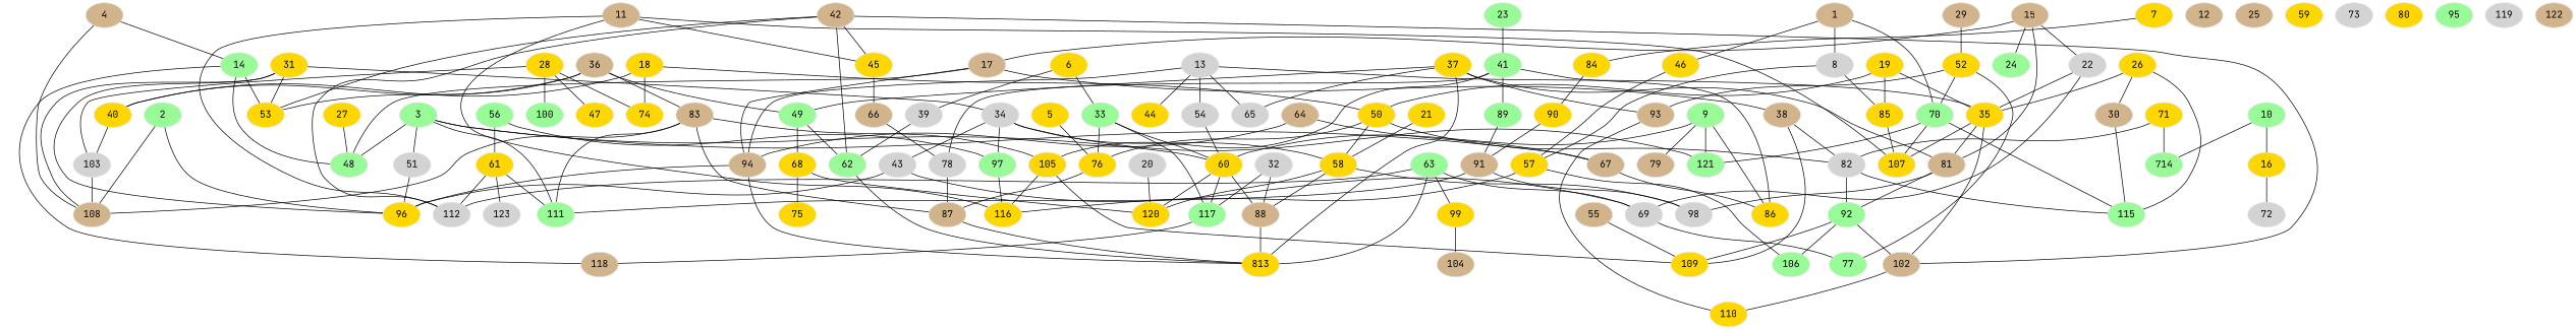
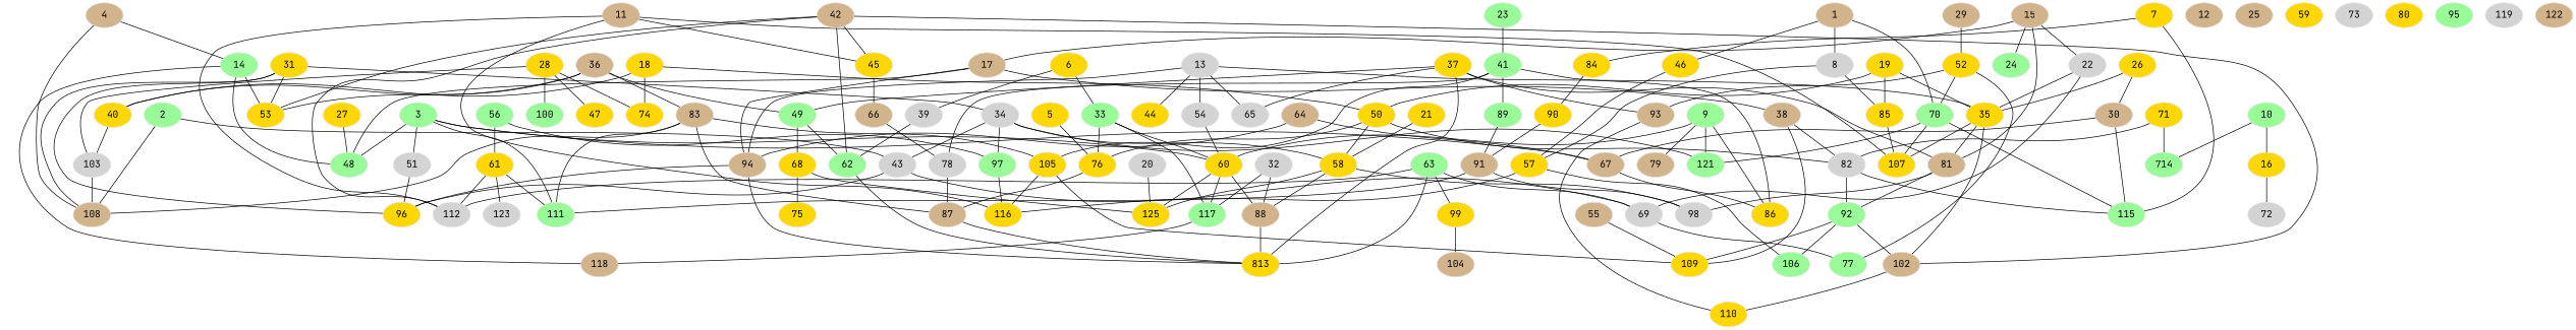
  graph {
    fontname="JetBrains Mono"
    node [color=gray90 fillcolor=gold fontname="JetBrains Mono" style=filled]
    edge [fontname="JetBrains Mono"]
    1 [fillcolor=tan]
    8 [fillcolor=lightgrey]
    46
    70 [fillcolor=palegreen]
    57
    85
    115 [fillcolor=palegreen]
    107
    121 [fillcolor=palegreen]
    2 [fillcolor=palegreen]
    43 [fillcolor=lightgrey]
    108 [fillcolor=tan]
    69 [fillcolor=lightgrey]
    96
    3 [fillcolor=palegreen]
    48 [fillcolor=palegreen]
    51 [fillcolor=lightgrey]
    60
    67 [fillcolor=tan]
    111 [fillcolor=palegreen]
-   120
+   120 [label=125]
    88 [fillcolor=tan]
    117 [fillcolor=palegreen]
    86
    4 [fillcolor=tan]
    14 [fillcolor=palegreen]
    53
    118 [fillcolor=tan]
    5
    76
    87 [fillcolor=tan]
    33 [fillcolor=palegreen]
    6
    39 [fillcolor=lightgrey]
    62 [fillcolor=palegreen]
    7
    84
    90
    116
    106 [fillcolor=palegreen]
    9 [fillcolor=palegreen]
    79 [fillcolor=tan]
    10 [fillcolor=palegreen]
    16
    n45 [fillcolor=palegreen label=714]
    72 [fillcolor=lightgrey]
    11 [fillcolor=tan]
    45
    112 [fillcolor=lightgrey]
    66 [fillcolor=tan]
    12 [fillcolor=tan]
    13 [fillcolor=lightgrey]
    35
    44
    54 [fillcolor=lightgrey]
    65 [fillcolor=lightgrey]
    94 [fillcolor=tan]
    81 [fillcolor=tan]
    102 [fillcolor=tan]
    n60 [label=813]
    15 [fillcolor=tan]
    17 [fillcolor=tan]
    22 [fillcolor=lightgrey]
    24 [fillcolor=palegreen]
    38 [fillcolor=tan]
    98 [fillcolor=lightgrey]
    92 [fillcolor=palegreen]
    82 [fillcolor=lightgrey]
    109
    18
    40
    50
    74
    103 [fillcolor=lightgrey]
    58
    19
    20 [fillcolor=lightgrey]
    21
    77 [fillcolor=palegreen]
    23 [fillcolor=palegreen]
    41 [fillcolor=palegreen]
    78 [fillcolor=lightgrey]
    89 [fillcolor=palegreen]
    105
    25 [fillcolor=tan]
    26
    30 [fillcolor=tan]
    27
    28
    47
    100 [fillcolor=palegreen]
    29 [fillcolor=tan]
    52
    93 [fillcolor=tan]
    31
    34 [fillcolor=lightgrey]
    97 [fillcolor=palegreen]
    32 [fillcolor=lightgrey]
    36 [fillcolor=tan]
    49 [fillcolor=palegreen]
    83 [fillcolor=tan]
    68
    37
    110
    91 [fillcolor=tan]
    42 [fillcolor=tan]
    75
    55 [fillcolor=tan]
    56 [fillcolor=palegreen]
    61
    123 [fillcolor=lightgrey]
    59
    63 [fillcolor=palegreen]
    99
    104 [fillcolor=tan]
    64 [fillcolor=tan]
    71
    73 [fillcolor=lightgrey]
    80
    95 [fillcolor=palegreen]
    119 [fillcolor=lightgrey]
    122 [fillcolor=tan]
    1 -- 8
    1 -- 46
    1 -- 70
    8 -- 57
    8 -- 85
    46 -- 57
    70 -- 115
    70 -- 107
    70 -- 121
    57 -- 116
    57 -- 106
    85 -- 107
-   2 -- 96
+   2 -- 43
    2 -- 108
    43 -- 69
    43 -- 96
    69 -- 77
    3 -- 48
    3 -- 51
    3 -- 60
    3 -- 67
    3 -- 111
    51 -- 96
    60 -- 120
    60 -- 88
    60 -- 117
    67 -- 86
    88 -- n60
    117 -- 118
    4 -- 108
    4 -- 14
    14 -- 48
    14 -- 53
    14 -- 118
    5 -- 76
    76 -- 87
    87 -- n60
    33 -- 60
    33 -- 117
    33 -- 76
    6 -- 33
    6 -- 39
    39 -- 62
    62 -- n60
-   26 -- 115
+   7 -- 115
    7 -- 84
    84 -- 90
    90 -- 91
    9 -- 121
    9 -- 60
    9 -- 86
    9 -- 79
    10 -- 16
    10 -- n45
    16 -- 72
    11 -- 107
    11 -- 116
    11 -- 45
    11 -- 112
    45 -- 66
    66 -- 78
    13 -- 35
    13 -- 44
    13 -- 54
    13 -- 65
    13 -- 94
    35 -- 107
    35 -- 81
    35 -- 102
    54 -- 60
    94 -- 96
    94 -- n60
    81 -- 98
    81 -- 92
    102 -- 110
    15 -- 81
    15 -- 17
    15 -- 22
    15 -- 24
    17 -- 48
    17 -- 94
    17 -- 38
    22 -- 69
    22 -- 35
    38 -- 82
    38 -- 109
    92 -- 106
    92 -- 102
    92 -- 109
    82 -- 115
    82 -- 92
    18 -- 40
    18 -- 50
    18 -- 74
    40 -- 103
    50 -- 76
    50 -- 82
    50 -- 58
    103 -- 108
    58 -- 120
    58 -- 88
    58 -- 98
    19 -- 85
    19 -- 35
    19 -- 50
    20 -- 120
    21 -- 58
    23 -- 41
    41 -- 86
    41 -- 78
    41 -- 89
    41 -- 105
    78 -- 87
    89 -- 91
    105 -- 116
    105 -- 109
    26 -- 35
    26 -- 30
    30 -- 115
+   30 -- 67
    27 -- 48
    28 -- 74
    28 -- 103
    28 -- 47
    28 -- 100
    29 -- 52
    52 -- 70
    52 -- 77
    52 -- 93
    93 -- 110
    31 -- 108
    31 -- 96
    31 -- 53
    31 -- 34
    34 -- 121
    34 -- 43
    34 -- 58
    34 -- 97
    97 -- 116
    32 -- 88
    32 -- 117
    36 -- 53
    36 -- 40
    36 -- 49
    36 -- 83
    49 -- 62
    49 -- 68
    83 -- 108
    83 -- 111
    83 -- 87
    83 -- 105
    68 -- 120
    68 -- 75
    37 -- 65
    37 -- 81
    37 -- n60
    37 -- 93
    37 -- 49
    91 -- 111
    91 -- 98
    42 -- 53
    42 -- 62
    42 -- 45
    42 -- 112
    42 -- 102
    55 -- 109
    56 -- 97
    56 -- 61
    61 -- 111
    61 -- 112
    61 -- 123
    63 -- 69
    63 -- 112
    63 -- n60
    63 -- 99
    99 -- 104
    64 -- 67
    64 -- 94
    71 -- n45
    71 -- 82
  }
